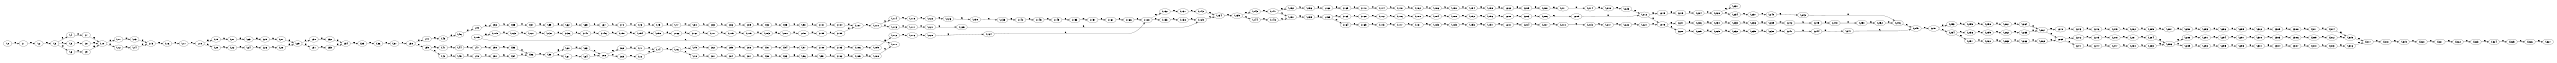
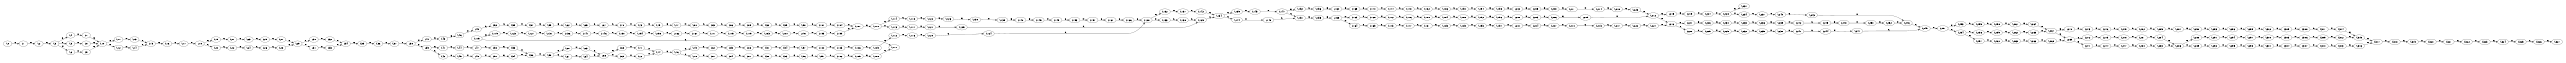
  strict digraph {
    rankdir=LR
    S0
    S1
    S2
    S3
    S4
    S5
    S6
    S7
    S8
    S9
    S10
    S11
    S12
    S13
    S14
    S15
    S16
    S17
    S18
    S19
    S20
    S21
    S22
    S23
    S24
    S25
    S26
    S27
    S28
    S29
    S30
    S31
    S32
    S33
    S34
    S35
    S36
    S37
    S38
    S39
    S40
    S41
    S42
    S43
    S44
    S45
    S46
    S47
    S48
    S49
    S50
    S51
    S52
    S53
    S54
    S55
    S56
    S57
    S58
    S59
    S60
    S61
    S62
    S63
    S64
    S65
    S66
    S67
    S68
    S69
    S70
    S71
    S72
    S73
    S74
    S75
    S76
    S77
    S78
    S79
    S80
    S81
    S82
    S83
    S84
    S85
    S86
    S87
    S88
    S89
    S90
    S91
    S92
    S93
    S94
    S95
    S96
    S97
    S98
    S99
    S100
    S101
    S102
    S103
    S104
    S105
    S106
    S107
    S108
    S109
    S110
    S111
    S112
    S113
    S114
    S116
    S117
    S118
    S115
    S119
    S120
    S121
    S122
    S123
    S124
    S125
    S126
    S127
    S128
    S129
    S130
    S131
    S132
    S133
    S134
    S135
    S136
    S137
    S138
    S139
    S140
    S141
    S142
    S143
    S144
    S145
    S146
    S147
    S148
    S149
    S150
    S151
    S152
    S153
    S154
    S155
    S156
    S157
    S158
    S159
    S160
    S161
    S162
    S163
    S164
    S165
    S166
    S167
    S168
    S169
    S170
    S171
    S172
    S173
    S174
    S175
    S176
    S177
    S178
    S179
    S180
    S181
    S182
    S183
    S184
    S185
    S186
    S187
    S188
    S189
    S190
    S191
    S192
    S193
    S194
    S195
    S196
    S197
    S198
    S199
    S200
    S201
    S202
    S203
    S204
    S205
    S206
    S207
    S208
    S209
    S210
    S211
    S212
    S213
    S214
    S215
    S216
    S217
    S218
    S219
    S220
    S221
    S222
    S223
    S224
    S225
    S226
    S227
    S228
    S229
    S230
    S231
    S234
    S232
    S233
    S235
    S236
    S237
    S238
    S239
    S240
    S241
    S242
    S243
    S244
    S245
    S246
    S247
    S248
    S249
    S250
    S251
    S252
    S253
    S254
    S255
    S256
    S257
    S258
    S259
    S260
    S261
    S262
    S263
    S264
    S265
    S266
    S267
    S268
    S269
    S270
    S271
    S272
    S273
    S274
    S275
    S276
    S277
    S278
    S279
    S280
    S281
    S282
    S283
    S284
    S285
    S286
    S287
    S288
    S289
    S290
    S291
    S292
    S293
    S294
    S295
    S296
    S297
    S298
    S299
    S300
    S301
    S302
    S303
    S304
    S305
    S306
    S307
    S308
    S309
    S310
    S311
    S312
    S313
    S314
    S315
    S316
    S317
    S318
    S319
    S320
    S321
    S322
    S323
    S324
    S325
    S326
    S327
    S0 -> S1 [label=C]
    S1 -> S2 [label=T]
    S2 -> S3 [label=G]
    S3 -> S4 [label=C]
    S3 -> S5 [label=G]
    S3 -> S6 [label=A]
    S4 -> S7 [label=A]
    S5 -> S8 [label=A]
    S6 -> S9 [label=A]
    S7 -> S10 [label=G]
    S8 -> S10 [label=G]
    S9 -> S10 [label=G]
    S10 -> S11 [label=C]
    S10 -> S12 [label=T]
    S11 -> S13 [label=A]
    S12 -> S14 [label=A]
    S13 -> S15 [label=G]
    S14 -> S15 [label=G]
    S15 -> S16 [label=G]
    S16 -> S17 [label=G]
    S17 -> S18 [label=T]
    S18 -> S19 [label=G]
    S18 -> S20 [label=C]
    S19 -> S21 [label=C]
    S20 -> S22 [label=C]
    S21 -> S23 [label=G]
    S22 -> S24 [label=T]
    S23 -> S25 [label=G]
    S24 -> S26 [label=C]
    S25 -> S27 [label=C]
    S26 -> S28 [label=C]
    S27 -> S29 [label=G]
    S28 -> S29 [label=G]
    S29 -> S30 [label=C]
    S29 -> S31 [label=T]
    S30 -> S32 [label=A]
    S31 -> S33 [label=A]
    S32 -> S34 [label=T]
    S33 -> S34 [label=T]
    S34 -> S35 [label=G]
    S35 -> S36 [label=A]
    S36 -> S37 [label=C]
    S37 -> S38 [label=C]
    S38 -> S39 [label=T]
    S38 -> S40 [label=A]
    S39 -> S41 [label=G]
    S39 -> S42 [label=C]
    S40 -> S43 [label=G]
    S41 -> S44 [label=C]
    S42 -> S45 [label=C]
    S43 -> S46 [label=G]
    S44 -> S47 [label=G]
    S45 -> S48 [label=A]
    S46 -> S49 [label=A]
    S47 -> S50 [label=C]
    S48 -> S51 [label=A]
    S49 -> S52 [label=C]
    S50 -> S53 [label=G]
    S51 -> S54 [label=G]
    S52 -> S55 [label=C]
    S53 -> S56 [label=A]
    S54 -> S56 [label=A]
    S55 -> S57 [label=A]
    S56 -> S58 [label=A]
    S57 -> S59 [label=G]
    S58 -> S60 [label=G]
    S58 -> S61 [label=C]
    S59 -> S62 [label=G]
    S60 -> S63 [label=A]
    S61 -> S64 [label=A]
    S62 -> S65 [label=C]
    S63 -> S66 [label=G]
    S64 -> S66 [label=G]
    S65 -> S67 [label=C]
    S66 -> S68 [label=G]
    S66 -> S69 [label=A]
    S67 -> S70 [label=C]
    S68 -> S71 [label=A]
    S69 -> S72 [label=A]
    S70 -> S73 [label=A]
    S71 -> S74 [label=A]
    S72 -> S74 [label=A]
    S73 -> S75 [label=G]
    S74 -> S76 [label=C]
    S75 -> S77 [label=G]
    S76 -> S78 [label=C]
    S76 -> S79 [label=G]
    S77 -> S80 [label=A]
    S78 -> S81 [label=T]
    S79 -> S82 [label=G]
    S80 -> S83 [label=C]
    S81 -> S84 [label=C]
    S82 -> S85 [label=A]
    S83 -> S86 [label=C]
    S84 -> S87 [label=C]
    S85 -> S88 [label=C]
    S86 -> S89 [label=A]
    S87 -> S90 [label=G]
    S88 -> S91 [label=T]
    S89 -> S92 [label=G]
    S90 -> S93 [label=C]
    S91 -> S94 [label=A]
    S92 -> S95 [label=C]
    S93 -> S96 [label=G]
    S94 -> S97 [label=G]
    S95 -> S98 [label=C]
    S96 -> S99 [label=G]
    S97 -> S100 [label=A]
    S98 -> S101 [label=C]
    S99 -> S102 [label=C]
    S100 -> S103 [label=T]
    S101 -> S104 [label=C]
    S102 -> S105 [label=G]
    S103 -> S106 [label=A]
    S104 -> S107 [label=A]
    S105 -> S108 [label=G]
    S106 -> S109 [label=C]
    S107 -> S110 [label=G]
    S108 -> S111 [label=C]
    S109 -> S112 [label=G]
    S110 -> S113 [label=T]
    S110 -> S114 [label=C]
    S112 -> S116 [label=A]
    S113 -> S117 [label=T]
    S114 -> S118 [label=C]
    S116 -> S120 [label=C]
    S117 -> S121 [label=T]
    S118 -> S122 [label=C]
    S115 -> S111 [label=C]
    S115 -> S119 [label=G]
    S119 -> S123 [label=T]
    S120 -> S124 [label=C]
    S121 -> S125 [label=C]
    S122 -> S126 [label=C]
    S123 -> S127 [label=C]
    S124 -> S128 [label=C]
    S125 -> S129 [label=C]
    S126 -> S130 [label=G]
    S127 -> S131 [label=G]
    S128 -> S132 [label=G]
    S128 -> S133 [label=T]
    S129 -> S134 [label=C]
    S130 -> S135 [label=A]
    S131 -> S136 [label=C]
    S132 -> S137 [label=A]
    S133 -> S138 [label=C]
    S134 -> S139 [label=C]
    S135 -> S140 [label=G]
    S136 -> S141 [label=C]
    S137 -> S142 [label=C]
    S138 -> S129 [label=C]
    S139 -> S143 [label=T]
-   S139 -> S144 [label=C]
+   S134 -> S144 [label=C]
    S140 -> S145 [label=G]
    S141 -> S146 [label=T]
    S142 -> S134 [label=C]
    S143 -> S147 [label=T]
    S144 -> S148 [label=T]
    S145 -> S149 [label=A]
    S146 -> S150 [label=C]
    S147 -> S151 [label=C]
    S147 -> S152 [label=G]
    S148 -> S151 [label=C]
    S149 -> S153 [label=C]
    S150 -> S154 [label=G]
    S151 -> S155 [label=G]
    S152 -> S156 [label=C]
    S153 -> S157 [label=A]
    S154 -> S158 [label=G]
    S155 -> S159 [label=G]
    S156 -> S160 [label=G]
    S157 -> S161 [label=C]
    S158 -> S162 [label=G]
    S159 -> S163 [label=A]
    S159 -> S164 [label=A]
    S160 -> S165 [label=G]
    S161 -> S166 [label=C]
    S162 -> S167 [label=G]
    S163 -> S168 [label=C]
    S164 -> S169 [label=C]
    S165 -> S170 [label=C]
    S166 -> S128 [label=C]
    S167 -> S171 [label=G]
    S168 -> S172 [label=A]
    S169 -> S173 [label=G]
    S170 -> S174 [label=A]
    S171 -> S175 [label=A]
    S172 -> S176 [label=C]
    S173 -> S177 [label=T]
    S174 -> S178 [label=C]
    S175 -> S179 [label=A]
    S176 -> S180 [label=C]
    S177 -> S181 [label=C]
    S178 -> S182 [label=C]
    S179 -> S183 [label=A]
    S180 -> S184 [label=G]
    S181 -> S185 [label=G]
    S182 -> S186 [label=T]
    S183 -> S187 [label=G]
    S184 -> S188 [label=C]
    S185 -> S189 [label=A]
    S186 -> S190 [label=C]
    S187 -> S191 [label=A]
    S188 -> S192 [label=T]
    S189 -> S193 [label=A]
    S190 -> S194 [label=T]
    S191 -> S195 [label=A]
    S192 -> S196 [label=G]
    S193 -> S197 [label=G]
    S194 -> S198 [label=G]
    S195 -> S199 [label=C]
    S196 -> S200 [label=C]
    S197 -> S201 [label=A]
    S198 -> S202 [label=G]
    S199 -> S107 [label=A]
    S200 -> S203 [label=T]
    S201 -> S204 [label=A]
    S202 -> S205 [label=G]
    S203 -> S206 [label=C]
    S204 -> S207 [label=G]
    S205 -> S208 [label=G]
    S206 -> S209 [label=G]
    S207 -> S210 [label=A]
    S208 -> S211 [label=G]
    S209 -> S212 [label=T]
    S210 -> S213 [label=C]
    S211 -> S214 [label=T]
    S212 -> S215 [label=G]
    S212 -> S216 [label=T]
    S213 -> S217 [label=C]
    S214 -> S218 [label=G]
    S215 -> S219 [label=G]
    S216 -> S220 [label=C]
    S216 -> S221 [label=G]
    S217 -> S222 [label=A]
    S218 -> S223 [label=G]
    S219 -> S224 [label=T]
    S220 -> S225 [label=C]
    S221 -> S226 [label=G]
    S222 -> S227 [label=T]
    S223 -> S212 [label=T]
    S224 -> S228 [label=T]
    S225 -> S229 [label=A]
    S226 -> S230 [label=G]
    S227 -> S216 [label=T]
    S228 -> S231 [label=G]
    S228 -> S234 [label=T]
    S229 -> S232 [label=C]
    S230 -> S233 [label=A]
    S234 -> S237 [label=C]
    S232 -> S235 [label=C]
    S233 -> S236 [label=C]
    S235 -> S238 [label=T]
    S236 -> S239 [label=G]
    S237 -> S240 [label=C]
    S238 -> S241 [label=C]
    S239 -> S242 [label=A]
    S240 -> S243 [label=G]
    S241 -> S244 [label=C]
    S242 -> S245 [label=C]
    S243 -> S246 [label=T]
    S244 -> S247 [label=T]
    S245 -> S248 [label=G]
    S246 -> S249 [label=C]
    S247 -> S249 [label=C]
    S248 -> S250 [label=T]
    S249 -> S251 [label=T]
    S250 -> S252 [label=G]
    S251 -> S253 [label=T]
    S251 -> S254 [label=C]
    S252 -> S246 [label=T]
    S253 -> S255 [label=C]
    S254 -> S256 [label=C]
    S254 -> S257 [label=G]
    S255 -> S258 [label=C]
    S256 -> S259 [label=T]
    S257 -> S260 [label=T]
    S258 -> S261 [label=A]
    S259 -> S262 [label=C]
    S260 -> S263 [label=G]
    S261 -> S264 [label=G]
    S262 -> S265 [label=G]
    S263 -> S266 [label=T]
    S264 -> S267 [label=T]
    S265 -> S267 [label=T]
    S266 -> S268 [label=T]
    S267 -> S269 [label=C]
    S267 -> S270 [label=G]
    S268 -> S269 [label=C]
    S269 -> S271 [label=G]
    S269 -> S272 [label=C]
    S270 -> S273 [label=G]
    S271 -> S274 [label=C]
    S272 -> S275 [label=T]
    S273 -> S276 [label=T]
    S274 -> S277 [label=A]
    S275 -> S278 [label=G]
    S276 -> S279 [label=C]
    S277 -> S280 [label=G]
    S278 -> S281 [label=A]
    S279 -> S282 [label=C]
    S280 -> S283 [label=C]
    S281 -> S284 [label=C]
    S282 -> S285 [label=T]
    S283 -> S286 [label=G]
    S284 -> S286 [label=G]
    S285 -> S287 [label=C]
    S286 -> S288 [label=G]
    S286 -> S289 [label=A]
    S287 -> S290 [label=G]
    S288 -> S291 [label=T]
    S289 -> S292 [label=T]
    S290 -> S293 [label=A]
    S291 -> S294 [label=C]
    S292 -> S295 [label=T]
    S293 -> S296 [label=C]
    S294 -> S297 [label=A]
    S295 -> S298 [label=T]
    S296 -> S299 [label=C]
    S297 -> S300 [label=C]
    S298 -> S301 [label=C]
    S299 -> S302 [label=C]
    S300 -> S303 [label=A]
    S301 -> S304 [label=G]
    S302 -> S305 [label=C]
    S303 -> S306 [label=A]
    S304 -> S307 [label=A]
    S305 -> S308 [label=G]
    S306 -> S309 [label=G]
    S307 -> S310 [label=T]
    S308 -> S311 [label=C]
    S309 -> S312 [label=A]
    S310 -> S313 [label=C]
    S311 -> S314 [label=A]
    S312 -> S315 [label=G]
    S313 -> S316 [label=G]
    S314 -> S315 [label=G]
    S315 -> S317 [label=A]
    S316 -> S317 [label=A]
    S317 -> S318 [label=A]
    S318 -> S319 [label=G]
    S319 -> S320 [label=T]
    S320 -> S321 [label=A]
    S321 -> S322 [label=G]
    S322 -> S323 [label=A]
    S323 -> S324 [label=G]
    S324 -> S325 [label=T]
    S325 -> S326 [label=C]
    S326 -> S327 [label=G]
  }
